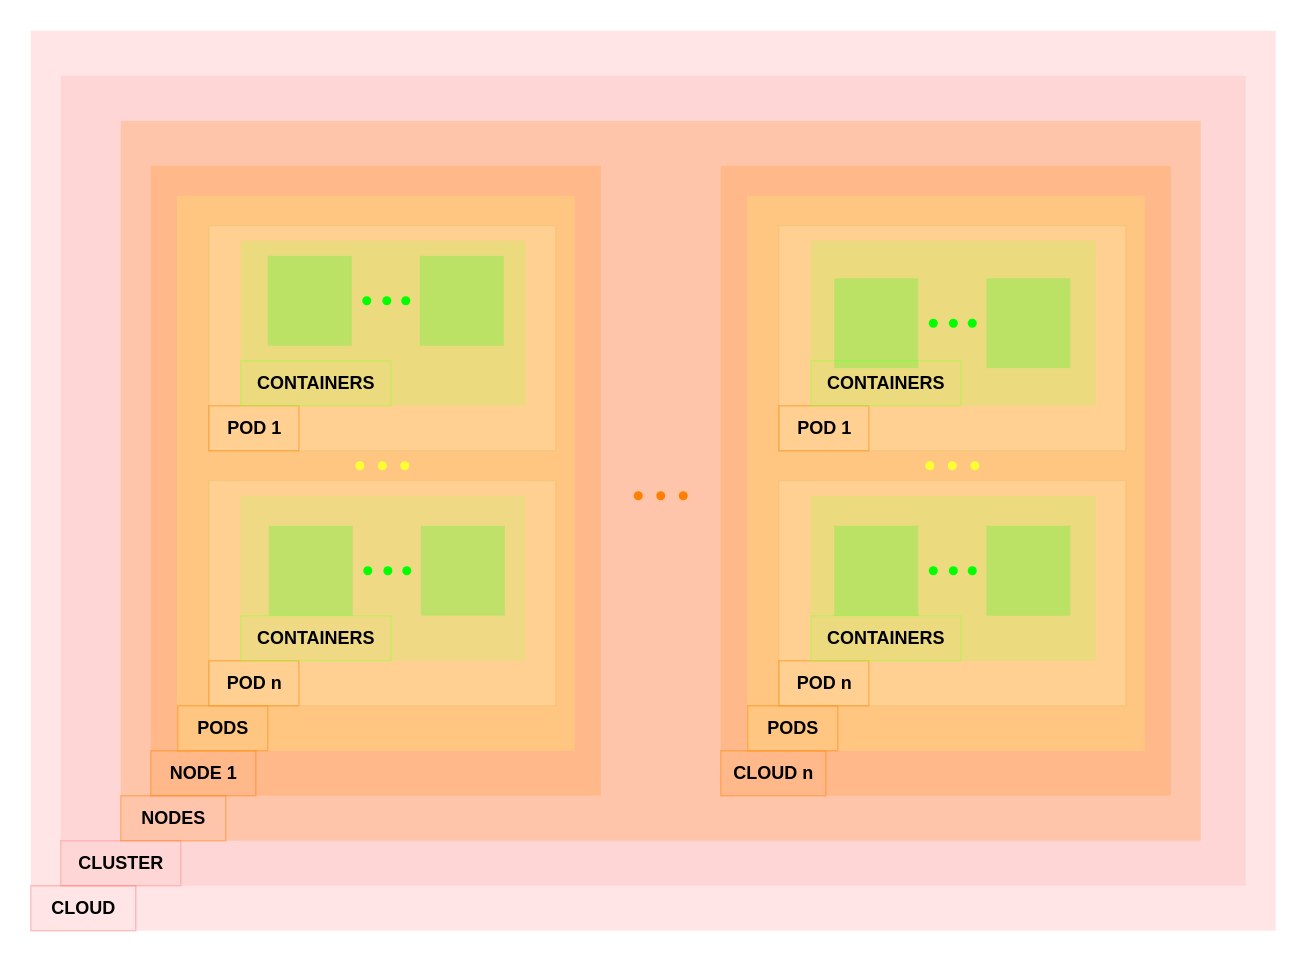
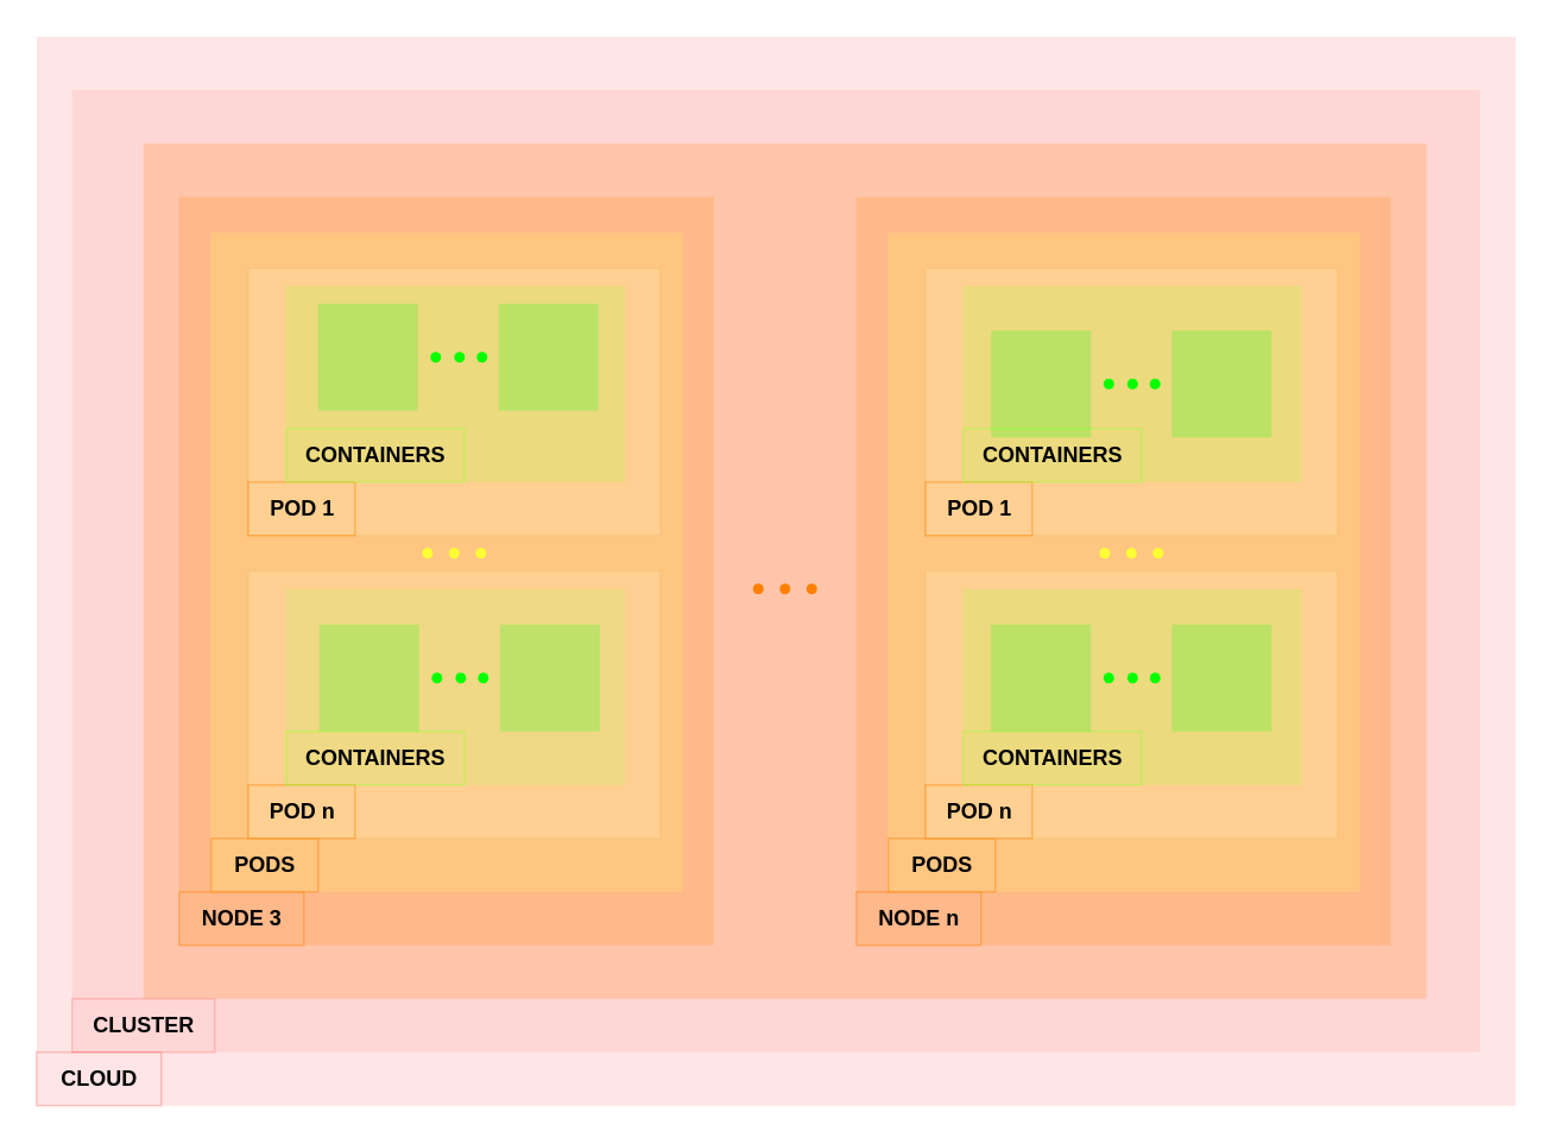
  <mxCell id="0" />
  <mxCell id="1" parent="0" />
  <mxCell id="2" value="" style="rounded=0;whiteSpace=wrap;html=1;fillColor=light-dark(#FF0000,#EDEDED);strokeColor=none;opacity=10;" parent="1" vertex="1"><mxGeometry x="20" y="20" width="830" height="600" as="geometry" /></mxCell>
  <mxCell id="3" value="" style="rounded=0;whiteSpace=wrap;html=1;strokeColor=none;fillColor=#FF9999;opacity=20;" parent="1" vertex="1"><mxGeometry x="40" y="50" width="790" height="540" as="geometry" /></mxCell>
  <mxCell id="4" value="&lt;b&gt;CLOUD&lt;/b&gt;" style="text;html=1;align=center;verticalAlign=middle;resizable=0;points=[];autosize=1;strokeColor=#FF0000;fillColor=none;opacity=20;" parent="1" vertex="1"><mxGeometry x="20" y="590" width="70" height="30" as="geometry" /></mxCell>
  <mxCell id="5" value="&lt;b&gt;CLUSTER&lt;/b&gt;" style="text;html=1;align=center;verticalAlign=middle;resizable=0;points=[];autosize=1;strokeColor=#FF6666;fillColor=none;opacity=30;" parent="1" vertex="1"><mxGeometry x="40" y="560" width="80" height="30" as="geometry" /></mxCell>
  <mxCell id="6" value="" style="rounded=0;whiteSpace=wrap;html=1;strokeColor=none;fillColor=#FF8000;opacity=20;" parent="1" vertex="1"><mxGeometry x="80" y="80" width="720" height="480" as="geometry" /></mxCell>
- <mxCell id="7" value="&lt;b&gt;NODES&lt;/b&gt;" style="text;html=1;align=center;verticalAlign=middle;resizable=0;points=[];autosize=1;strokeColor=#FF8000;fillColor=none;opacity=40;" parent="1" vertex="1"><mxGeometry x="80" y="530" width="70" height="30" as="geometry" /></mxCell>
  <mxCell id="8" value="" style="rounded=0;whiteSpace=wrap;html=1;strokeColor=none;fillColor=#FF8000;opacity=20;" parent="1" vertex="1"><mxGeometry x="100" y="110" width="300" height="420" as="geometry" /></mxCell>
  <mxCell id="9" value="" style="rounded=0;whiteSpace=wrap;html=1;strokeColor=none;fillColor=#FF8000;opacity=20;" parent="1" vertex="1"><mxGeometry x="480" y="110" width="300" height="420" as="geometry" /></mxCell>
  <mxCell id="10" value="" style="shape=waypoint;sketch=0;size=6;pointerEvents=1;points=[];fillColor=none;resizable=0;rotatable=0;perimeter=centerPerimeter;snapToPoint=1;strokeColor=#FF8000;" parent="1" vertex="1"><mxGeometry x="415" y="320" width="20" height="20" as="geometry" /></mxCell>
  <mxCell id="11" value="" style="shape=waypoint;sketch=0;size=6;pointerEvents=1;points=[];fillColor=none;resizable=0;rotatable=0;perimeter=centerPerimeter;snapToPoint=1;strokeColor=#FF8000;" parent="1" vertex="1"><mxGeometry x="430" y="320" width="20" height="20" as="geometry" /></mxCell>
  <mxCell id="12" value="" style="shape=waypoint;sketch=0;size=6;pointerEvents=1;points=[];fillColor=none;resizable=0;rotatable=0;perimeter=centerPerimeter;snapToPoint=1;strokeColor=#FF8000;" parent="1" vertex="1"><mxGeometry x="445" y="320" width="20" height="20" as="geometry" /></mxCell>
- <mxCell id="13" value="&lt;b&gt;NODE 1&lt;/b&gt;" style="text;html=1;align=center;verticalAlign=middle;resizable=0;points=[];autosize=1;strokeColor=#FF8000;fillColor=none;opacity=40;" parent="1" vertex="1"><mxGeometry x="100" y="500" width="70" height="30" as="geometry" /></mxCell>
- <mxCell id="14" value="&lt;b&gt;CLOUD n&lt;/b&gt;" style="text;html=1;align=center;verticalAlign=middle;resizable=0;points=[];autosize=1;strokeColor=#FF8000;fillColor=none;opacity=40;" parent="1" vertex="1"><mxGeometry x="480" y="500" width="70" height="30" as="geometry" /></mxCell>
+ <mxCell id="13" value="&lt;b&gt;NODE 3&lt;/b&gt;" style="text;html=1;align=center;verticalAlign=middle;resizable=0;points=[];autosize=1;strokeColor=#FF8000;fillColor=none;opacity=40;" parent="1" vertex="1"><mxGeometry x="100" y="500" width="70" height="30" as="geometry" /></mxCell>
+ <mxCell id="14" value="&lt;b&gt;NODE n&lt;/b&gt;" style="text;html=1;align=center;verticalAlign=middle;resizable=0;points=[];autosize=1;strokeColor=#FF8000;fillColor=none;opacity=40;" parent="1" vertex="1"><mxGeometry x="480" y="500" width="70" height="30" as="geometry" /></mxCell>
  <mxCell id="15" value="" style="rounded=0;whiteSpace=wrap;html=1;strokeColor=none;fillColor=#FFFF66;opacity=20;" parent="1" vertex="1"><mxGeometry x="117.5" y="130" width="265" height="370" as="geometry" /></mxCell>
  <mxCell id="16" value="&lt;b&gt;PODS&lt;/b&gt;" style="text;html=1;align=center;verticalAlign=middle;resizable=0;points=[];autosize=1;strokeColor=#FF8000;fillColor=none;opacity=40;" parent="1" vertex="1"><mxGeometry x="118" y="470" width="60" height="30" as="geometry" /></mxCell>
  <mxCell id="17" value="" style="rounded=0;whiteSpace=wrap;html=1;strokeColor=none;fillColor=#99FF33;opacity=20;" parent="1" vertex="1"><mxGeometry x="160" y="330" width="190" height="110" as="geometry" /></mxCell>
  <mxCell id="18" value="" style="rounded=0;whiteSpace=wrap;html=1;strokeColor=#d6b656;fillColor=#fff2cc;opacity=20;" parent="1" vertex="1"><mxGeometry x="138.75" y="150" width="231.25" height="150" as="geometry" /></mxCell>
  <mxCell id="19" value="" style="rounded=0;whiteSpace=wrap;html=1;strokeColor=#d6b656;fillColor=#fff2cc;opacity=20;" parent="1" vertex="1"><mxGeometry x="138.75" y="320" width="231.25" height="150" as="geometry" /></mxCell>
  <mxCell id="20" value="" style="rounded=0;whiteSpace=wrap;html=1;strokeColor=none;fillColor=#FFFF66;opacity=20;" parent="1" vertex="1"><mxGeometry x="497.5" y="130" width="265" height="370" as="geometry" /></mxCell>
  <mxCell id="21" value="&lt;b&gt;PODS&lt;/b&gt;" style="text;html=1;align=center;verticalAlign=middle;resizable=0;points=[];autosize=1;strokeColor=#FF8000;fillColor=none;opacity=40;" parent="1" vertex="1"><mxGeometry x="498" y="470" width="60" height="30" as="geometry" /></mxCell>
  <mxCell id="22" value="" style="rounded=0;whiteSpace=wrap;html=1;strokeColor=#d6b656;fillColor=#fff2cc;opacity=20;" parent="1" vertex="1"><mxGeometry x="518.75" y="150" width="231.25" height="150" as="geometry" /></mxCell>
  <mxCell id="23" value="" style="rounded=0;whiteSpace=wrap;html=1;strokeColor=#d6b656;fillColor=#fff2cc;opacity=20;" parent="1" vertex="1"><mxGeometry x="518.75" y="320" width="231.25" height="150" as="geometry" /></mxCell>
  <mxCell id="24" value="&lt;b&gt;POD 1&lt;/b&gt;" style="text;html=1;align=center;verticalAlign=middle;resizable=0;points=[];autosize=1;strokeColor=#FF8000;fillColor=none;opacity=40;" parent="1" vertex="1"><mxGeometry x="138.75" y="270" width="60" height="30" as="geometry" /></mxCell>
  <mxCell id="25" value="&lt;b&gt;POD n&lt;/b&gt;" style="text;html=1;align=center;verticalAlign=middle;resizable=0;points=[];autosize=1;strokeColor=#FF8000;fillColor=none;opacity=40;" parent="1" vertex="1"><mxGeometry x="138.75" y="440" width="60" height="30" as="geometry" /></mxCell>
  <mxCell id="26" value="&lt;b&gt;POD n&lt;/b&gt;" style="text;html=1;align=center;verticalAlign=middle;resizable=0;points=[];autosize=1;strokeColor=#FF8000;fillColor=none;opacity=40;" parent="1" vertex="1"><mxGeometry x="518.75" y="440" width="60" height="30" as="geometry" /></mxCell>
  <mxCell id="27" value="&lt;b&gt;POD 1&lt;/b&gt;" style="text;html=1;align=center;verticalAlign=middle;resizable=0;points=[];autosize=1;strokeColor=#FF8000;fillColor=none;opacity=40;" parent="1" vertex="1"><mxGeometry x="518.75" y="270" width="60" height="30" as="geometry" /></mxCell>
  <mxCell id="28" value="" style="shape=waypoint;sketch=0;size=6;pointerEvents=1;points=[];fillColor=none;resizable=0;rotatable=0;perimeter=centerPerimeter;snapToPoint=1;strokeColor=#FFFF33;" parent="1" vertex="1"><mxGeometry x="229.38" y="300" width="20" height="20" as="geometry" /></mxCell>
  <mxCell id="29" value="" style="shape=waypoint;sketch=0;size=6;pointerEvents=1;points=[];fillColor=none;resizable=0;rotatable=0;perimeter=centerPerimeter;snapToPoint=1;strokeColor=#FFFF33;" parent="1" vertex="1"><mxGeometry x="244.38" y="300" width="20" height="20" as="geometry" /></mxCell>
  <mxCell id="30" value="" style="shape=waypoint;sketch=0;size=6;pointerEvents=1;points=[];fillColor=none;resizable=0;rotatable=0;perimeter=centerPerimeter;snapToPoint=1;strokeColor=#FFFF33;" parent="1" vertex="1"><mxGeometry x="259.38" y="300" width="20" height="20" as="geometry" /></mxCell>
  <mxCell id="31" value="" style="shape=waypoint;sketch=0;size=6;pointerEvents=1;points=[];fillColor=none;resizable=0;rotatable=0;perimeter=centerPerimeter;snapToPoint=1;strokeColor=#FFFF33;" parent="1" vertex="1"><mxGeometry x="609.38" y="300" width="20" height="20" as="geometry" /></mxCell>
  <mxCell id="32" value="" style="shape=waypoint;sketch=0;size=6;pointerEvents=1;points=[];fillColor=none;resizable=0;rotatable=0;perimeter=centerPerimeter;snapToPoint=1;strokeColor=#FFFF33;" parent="1" vertex="1"><mxGeometry x="624.38" y="300" width="20" height="20" as="geometry" /></mxCell>
  <mxCell id="33" value="" style="shape=waypoint;sketch=0;size=6;pointerEvents=1;points=[];fillColor=none;resizable=0;rotatable=0;perimeter=centerPerimeter;snapToPoint=1;strokeColor=#FFFF33;" parent="1" vertex="1"><mxGeometry x="639.38" y="300" width="20" height="20" as="geometry" /></mxCell>
  <mxCell id="34" value="" style="rounded=0;whiteSpace=wrap;html=1;strokeColor=none;fillColor=#99FF33;opacity=20;" parent="1" vertex="1"><mxGeometry x="540" y="160" width="190" height="110" as="geometry" /></mxCell>
  <mxCell id="35" value="&lt;b&gt;CONTAINERS&lt;/b&gt;" style="text;html=1;align=center;verticalAlign=middle;resizable=0;points=[];autosize=1;strokeColor=#99FF33;fillColor=none;opacity=40;" parent="1" vertex="1"><mxGeometry x="160" y="410" width="100" height="30" as="geometry" /></mxCell>
  <mxCell id="36" value="&lt;b&gt;CONTAINERS&lt;/b&gt;" style="text;html=1;align=center;verticalAlign=middle;resizable=0;points=[];autosize=1;strokeColor=#99FF33;fillColor=none;opacity=40;" parent="1" vertex="1"><mxGeometry x="540" y="240" width="100" height="30" as="geometry" /></mxCell>
  <mxCell id="37" value="" style="rounded=0;whiteSpace=wrap;html=1;strokeColor=none;fillColor=#99FF33;opacity=20;" parent="1" vertex="1"><mxGeometry x="160" y="160" width="190" height="110" as="geometry" /></mxCell>
  <mxCell id="38" value="&lt;b&gt;CONTAINERS&lt;/b&gt;" style="text;html=1;align=center;verticalAlign=middle;resizable=0;points=[];autosize=1;strokeColor=#99FF33;fillColor=none;opacity=40;" parent="1" vertex="1"><mxGeometry x="160" y="240" width="100" height="30" as="geometry" /></mxCell>
  <mxCell id="39" value="" style="rounded=0;whiteSpace=wrap;html=1;strokeColor=none;fillColor=#99FF33;opacity=20;" parent="1" vertex="1"><mxGeometry x="540" y="330" width="190" height="110" as="geometry" /></mxCell>
  <mxCell id="40" value="&lt;b&gt;CONTAINERS&lt;/b&gt;" style="text;html=1;align=center;verticalAlign=middle;resizable=0;points=[];autosize=1;strokeColor=#99FF33;fillColor=none;opacity=40;" parent="1" vertex="1"><mxGeometry x="540" y="410" width="100" height="30" as="geometry" /></mxCell>
  <mxCell id="41" value="" style="rounded=0;whiteSpace=wrap;html=1;strokeColor=none;fillColor=#00FF00;opacity=20;" parent="1" vertex="1"><mxGeometry x="178" y="170" width="56" height="60" as="geometry" /></mxCell>
  <mxCell id="42" value="" style="rounded=0;whiteSpace=wrap;html=1;strokeColor=none;fillColor=#00FF00;opacity=20;" parent="1" vertex="1"><mxGeometry x="279.38" y="170" width="56" height="60" as="geometry" /></mxCell>
  <mxCell id="43" value="" style="shape=waypoint;sketch=0;size=6;pointerEvents=1;points=[];fillColor=none;resizable=0;rotatable=0;perimeter=centerPerimeter;snapToPoint=1;strokeColor=#00FF00;" parent="1" vertex="1"><mxGeometry x="234" y="190" width="20" height="20" as="geometry" /></mxCell>
  <mxCell id="44" value="" style="shape=waypoint;sketch=0;size=6;pointerEvents=1;points=[];fillColor=none;resizable=0;rotatable=0;perimeter=centerPerimeter;snapToPoint=1;strokeColor=#00FF00;" parent="1" vertex="1"><mxGeometry x="260" y="190" width="20" height="20" as="geometry" /></mxCell>
  <mxCell id="45" value="" style="shape=waypoint;sketch=0;size=6;pointerEvents=1;points=[];fillColor=none;resizable=0;rotatable=0;perimeter=centerPerimeter;snapToPoint=1;strokeColor=#00FF00;" parent="1" vertex="1"><mxGeometry x="247.38" y="190" width="20" height="20" as="geometry" /></mxCell>
  <mxCell id="46" value="" style="rounded=0;whiteSpace=wrap;html=1;strokeColor=none;fillColor=#00FF00;opacity=20;" parent="1" vertex="1"><mxGeometry x="178.69" y="350" width="56" height="60" as="geometry" /></mxCell>
  <mxCell id="47" value="" style="rounded=0;whiteSpace=wrap;html=1;strokeColor=none;fillColor=#00FF00;opacity=20;" parent="1" vertex="1"><mxGeometry x="280.07" y="350" width="56" height="60" as="geometry" /></mxCell>
  <mxCell id="48" value="" style="shape=waypoint;sketch=0;size=6;pointerEvents=1;points=[];fillColor=none;resizable=0;rotatable=0;perimeter=centerPerimeter;snapToPoint=1;strokeColor=#00FF00;" parent="1" vertex="1"><mxGeometry x="234.69" y="370" width="20" height="20" as="geometry" /></mxCell>
  <mxCell id="49" value="" style="shape=waypoint;sketch=0;size=6;pointerEvents=1;points=[];fillColor=none;resizable=0;rotatable=0;perimeter=centerPerimeter;snapToPoint=1;strokeColor=#00FF00;" parent="1" vertex="1"><mxGeometry x="260.69" y="370" width="20" height="20" as="geometry" /></mxCell>
  <mxCell id="50" value="" style="shape=waypoint;sketch=0;size=6;pointerEvents=1;points=[];fillColor=none;resizable=0;rotatable=0;perimeter=centerPerimeter;snapToPoint=1;strokeColor=#00FF00;" parent="1" vertex="1"><mxGeometry x="248.07" y="370" width="20" height="20" as="geometry" /></mxCell>
  <mxCell id="51" value="" style="rounded=0;whiteSpace=wrap;html=1;strokeColor=none;fillColor=#00FF00;opacity=20;" parent="1" vertex="1"><mxGeometry x="555.68" y="185" width="56" height="60" as="geometry" /></mxCell>
  <mxCell id="52" value="" style="rounded=0;whiteSpace=wrap;html=1;strokeColor=none;fillColor=#00FF00;opacity=20;" parent="1" vertex="1"><mxGeometry x="657.06" y="185" width="56" height="60" as="geometry" /></mxCell>
  <mxCell id="53" value="" style="shape=waypoint;sketch=0;size=6;pointerEvents=1;points=[];fillColor=none;resizable=0;rotatable=0;perimeter=centerPerimeter;snapToPoint=1;strokeColor=#00FF00;" parent="1" vertex="1"><mxGeometry x="611.68" y="205" width="20" height="20" as="geometry" /></mxCell>
  <mxCell id="54" value="" style="shape=waypoint;sketch=0;size=6;pointerEvents=1;points=[];fillColor=none;resizable=0;rotatable=0;perimeter=centerPerimeter;snapToPoint=1;strokeColor=#00FF00;" parent="1" vertex="1"><mxGeometry x="637.68" y="205" width="20" height="20" as="geometry" /></mxCell>
  <mxCell id="55" value="" style="shape=waypoint;sketch=0;size=6;pointerEvents=1;points=[];fillColor=none;resizable=0;rotatable=0;perimeter=centerPerimeter;snapToPoint=1;strokeColor=#00FF00;" parent="1" vertex="1"><mxGeometry x="625.06" y="205" width="20" height="20" as="geometry" /></mxCell>
  <mxCell id="56" value="" style="rounded=0;whiteSpace=wrap;html=1;strokeColor=none;fillColor=#00FF00;opacity=20;" parent="1" vertex="1"><mxGeometry x="555.68" y="350" width="56" height="60" as="geometry" /></mxCell>
  <mxCell id="57" value="" style="rounded=0;whiteSpace=wrap;html=1;strokeColor=none;fillColor=#00FF00;opacity=20;" parent="1" vertex="1"><mxGeometry x="657.06" y="350" width="56" height="60" as="geometry" /></mxCell>
  <mxCell id="58" value="" style="shape=waypoint;sketch=0;size=6;pointerEvents=1;points=[];fillColor=none;resizable=0;rotatable=0;perimeter=centerPerimeter;snapToPoint=1;strokeColor=#00FF00;" parent="1" vertex="1"><mxGeometry x="611.68" y="370" width="20" height="20" as="geometry" /></mxCell>
  <mxCell id="59" value="" style="shape=waypoint;sketch=0;size=6;pointerEvents=1;points=[];fillColor=none;resizable=0;rotatable=0;perimeter=centerPerimeter;snapToPoint=1;strokeColor=#00FF00;" parent="1" vertex="1"><mxGeometry x="637.68" y="370" width="20" height="20" as="geometry" /></mxCell>
  <mxCell id="60" value="" style="shape=waypoint;sketch=0;size=6;pointerEvents=1;points=[];fillColor=none;resizable=0;rotatable=0;perimeter=centerPerimeter;snapToPoint=1;strokeColor=#00FF00;" parent="1" vertex="1"><mxGeometry x="625.06" y="370" width="20" height="20" as="geometry" /></mxCell>
